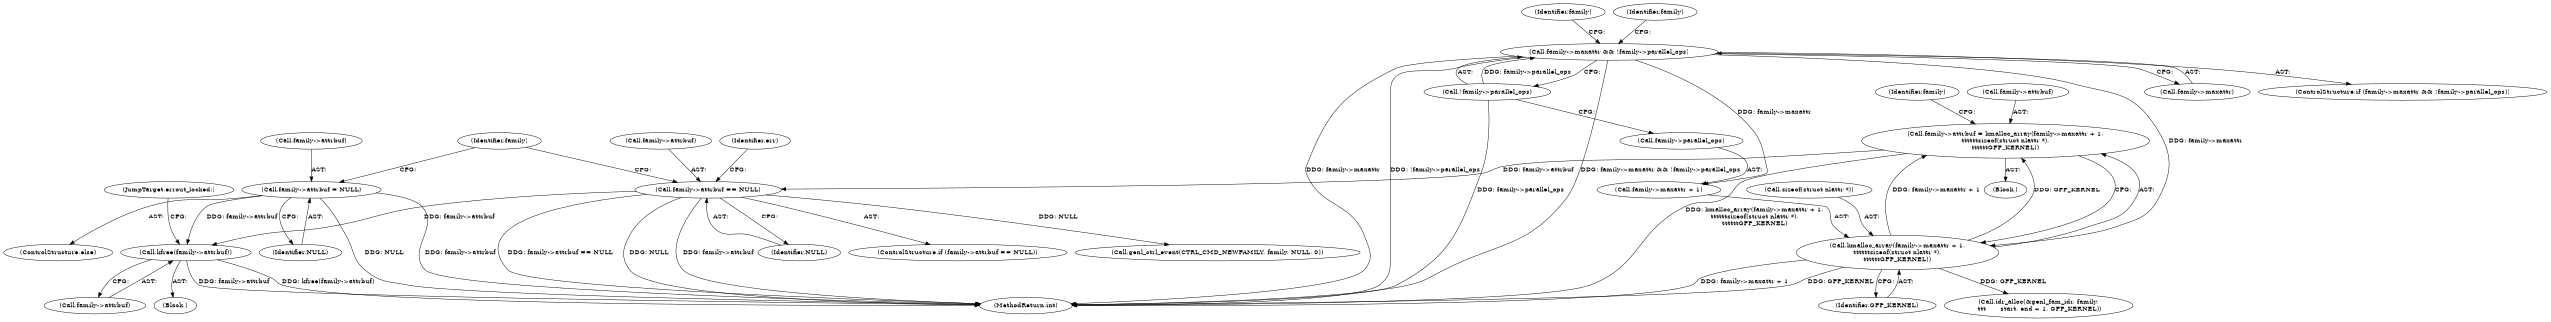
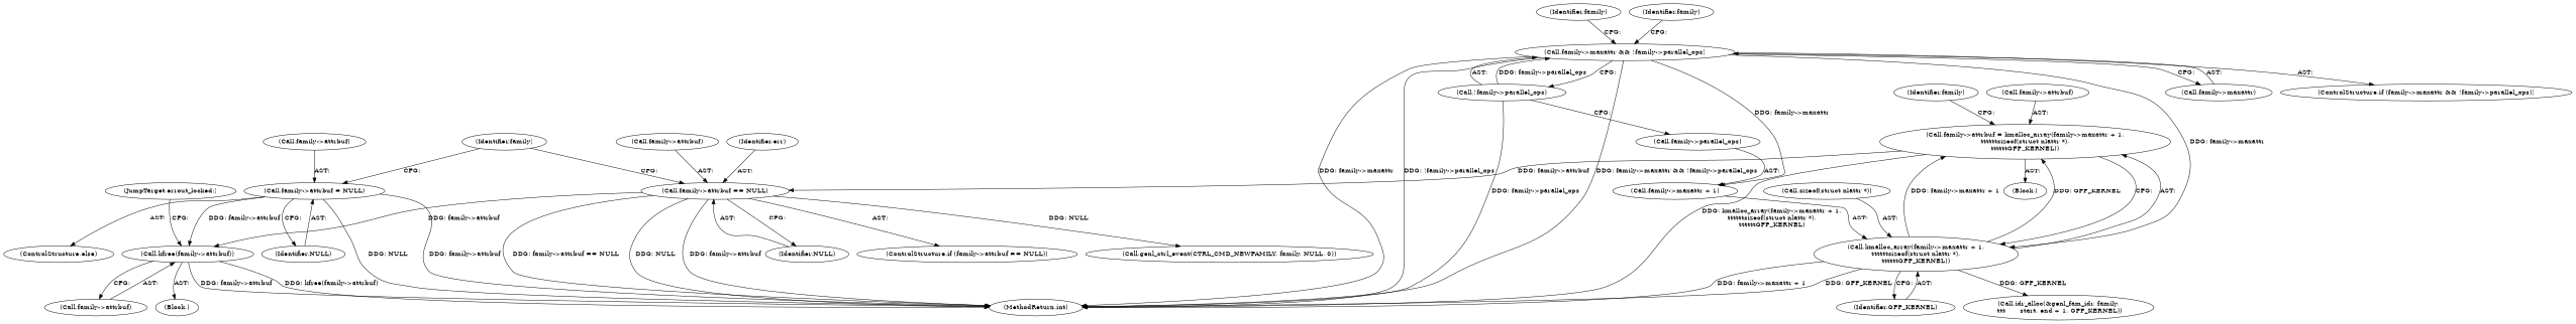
  digraph {
    n1 [label="(Call,kfree(family->attrbuf))"]
    n2 [label="(Call,family->attrbuf)"]
    n3 [label="(MethodReturn,int)"]
    n4 [label="(Block,)"]
    n5 [label="(Call,family->attrbuf = NULL)"]
    n6 [label="(ControlStructure,else)"]
    n7 [label="(Identifier,NULL)"]
    n8 [label="(Call,family->attrbuf == NULL)"]
    n9 [label="(Identifier,NULL)"]
    n10 [label="(ControlStructure,if (family->attrbuf == NULL))"]
    n11 [label="(Call,genl_ctrl_event(CTRL_CMD_NEWFAMILY, family, NULL, 0))"]
    n12 [label="(Call,family->attrbuf = kmalloc_array(family->maxattr + 1,\n\t\t\t\t\t\tsizeof(struct nlattr *),\n\t\t\t\t\t\tGFP_KERNEL))"]
    n13 [label="(Call,kmalloc_array(family->maxattr + 1,\n\t\t\t\t\t\tsizeof(struct nlattr *),\n\t\t\t\t\t\tGFP_KERNEL))"]
    n14 [label="(Block,)"]
    n15 [label="(Identifier,GFP_KERNEL)"]
    n16 [label="(Call,idr_alloc(&genl_fam_idr, family,\n \t\t\t       start, end + 1, GFP_KERNEL))"]
    n17 [label="(Call,family->maxattr && !family->parallel_ops)"]
    n18 [label="(Call,!family->parallel_ops)"]
    n19 [label="(Call,family->maxattr)"]
    n20 [label="(Call,family->maxattr + 1)"]
    n21 [label="(ControlStructure,if (family->maxattr && !family->parallel_ops))"]
    n22 [label="(Call,family->parallel_ops)"]
    n23 [label="(Identifier,family)"]
    n24 [label="(Identifier,family)"]
    n25 [label="(Call,sizeof(struct nlattr *))"]
    n26 [label="(Identifier,err)"]
    n27 [label="(Call,family->attrbuf)"]
    n28 [label="(Identifier,family)"]
    n29 [label="(JumpTarget,errout_locked:)"]
    n30 [label="(Call,family->attrbuf)"]
    n31 [label="(Identifier,family)"]
    n32 [label="(Call,family->attrbuf)"]
    n1 -> n2 [label="CFG: "]
    n1 -> n3 [label="DDG: kfree(family->attrbuf)"]
    n1 -> n3 [label="DDG: family->attrbuf"]
    n1 -> n4 [label="AST: "]
    n2 -> n1 [label="AST: "]
    n5 -> n1 [label="DDG: family->attrbuf"]
    n5 -> n3 [label="DDG: NULL"]
    n5 -> n3 [label="DDG: family->attrbuf"]
    n5 -> n6 [label="AST: "]
    n5 -> n7 [label="CFG: "]
    n7 -> n5 [label="AST: "]
    n8 -> n1 [label="DDG: family->attrbuf"]
    n8 -> n3 [label="DDG: family->attrbuf == NULL"]
    n8 -> n3 [label="DDG: NULL"]
    n8 -> n3 [label="DDG: family->attrbuf"]
    n8 -> n9 [label="CFG: "]
    n8 -> n10 [label="AST: "]
    n8 -> n11 [label="DDG: NULL"]
    n9 -> n8 [label="AST: "]
    n12 -> n3 [label="DDG: kmalloc_array(family->maxattr + 1,\n\t\t\t\t\t\tsizeof(struct nlattr *),\n\t\t\t\t\t\tGFP_KERNEL)"]
    n12 -> n8 [label="DDG: family->attrbuf"]
    n12 -> n13 [label="CFG: "]
    n12 -> n14 [label="AST: "]
    n13 -> n3 [label="DDG: GFP_KERNEL"]
    n13 -> n3 [label="DDG: family->maxattr + 1"]
    n13 -> n12 [label="AST: "]
    n13 -> n12 [label="DDG: family->maxattr + 1"]
    n13 -> n12 [label="DDG: GFP_KERNEL"]
    n13 -> n15 [label="CFG: "]
    n13 -> n16 [label="DDG: GFP_KERNEL"]
    n15 -> n13 [label="AST: "]
    n17 -> n3 [label="DDG: !family->parallel_ops"]
    n17 -> n3 [label="DDG: family->maxattr && !family->parallel_ops"]
    n17 -> n3 [label="DDG: family->maxattr"]
    n17 -> n13 [label="DDG: family->maxattr"]
    n17 -> n18 [label="CFG: "]
    n17 -> n19 [label="CFG: "]
    n17 -> n20 [label="DDG: family->maxattr"]
    n17 -> n21 [label="AST: "]
    n18 -> n3 [label="DDG: family->parallel_ops"]
    n18 -> n17 [label="AST: "]
    n18 -> n17 [label="DDG: family->parallel_ops"]
    n18 -> n22 [label="CFG: "]
    n19 -> n17 [label="AST: "]
    n20 -> n13 [label="AST: "]
    n22 -> n20 [label="AST: "]
    n23 -> n17 [label="CFG: "]
    n24 -> n5 [label="CFG: "]
    n24 -> n8 [label="CFG: "]
    n25 -> n13 [label="AST: "]
-   n26 -> n8 [label="CFG: "]
+   n26 -> n8 [label="AST: "]
    n27 -> n5 [label="AST: "]
    n28 -> n12 [label="CFG: "]
    n29 -> n1 [label="CFG: "]
    n30 -> n8 [label="AST: "]
    n31 -> n17 [label="CFG: "]
    n32 -> n12 [label="AST: "]
  }
